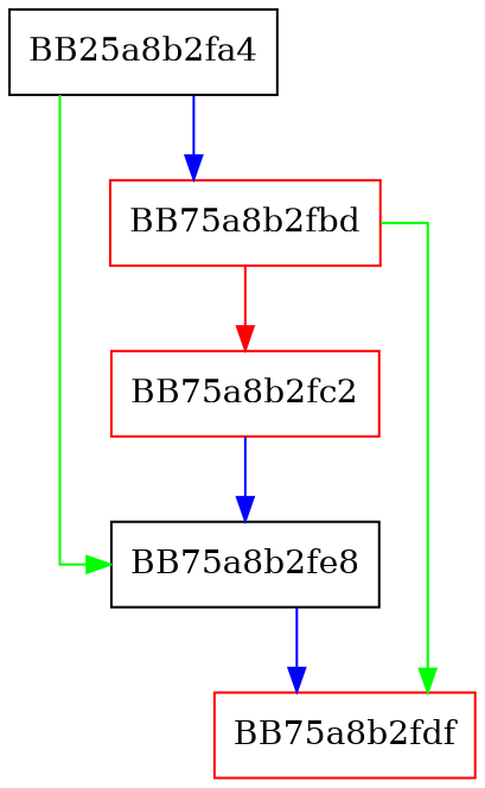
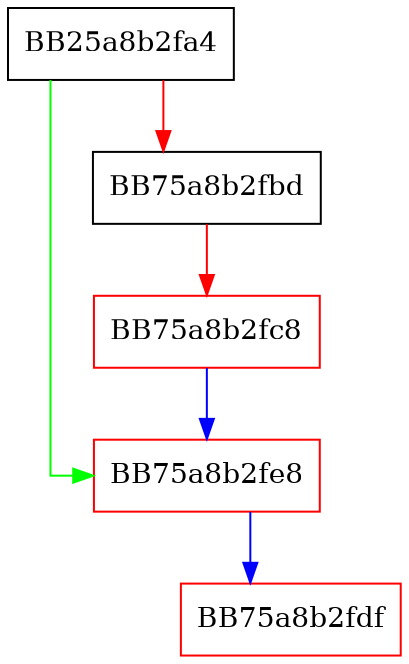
  digraph {
    splines=ortho
    node [color=black shape=box]
    edge [color=green]
    n1 [label=BB25a8b2fa4]
-   BB75a8b2fe8
-   BB75a8b2fbd [color=red]
+   BB75a8b2fe8 [color=red]
+   BB75a8b2fbd
    BB75a8b2fdf [color=red]
-   BB75a8b2fc2 [color=red]
+   BB75a8b2fc2 [color=red label=BB75a8b2fc8]
    n1 -> BB75a8b2fe8
-   n1 -> BB75a8b2fbd [color=blue]
+   n1 -> BB75a8b2fbd [color=red]
    BB75a8b2fe8 -> BB75a8b2fdf [color=blue]
-   BB75a8b2fbd -> BB75a8b2fdf
    BB75a8b2fbd -> BB75a8b2fc2 [color=red]
    BB75a8b2fc2 -> BB75a8b2fe8 [color=blue]
  }
